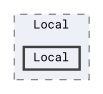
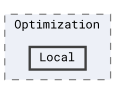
  digraph {
    compound=true
    rankdir=LR
    fontname="Roboto Mono"
    n1 [color=grey25 fillcolor="#edf0f7" fontname="Roboto Mono" fontsize=10 height=0.2 label=Local shape=box style="filled,bold" width=0.4]
    subgraph cluster_1 {
      bgcolor="#edf0f7"
      fontsize=10
-     label=Local
+     label=Optimization
      pencolor=grey50
      style="filled,dashed"
      n1
    }
  }
